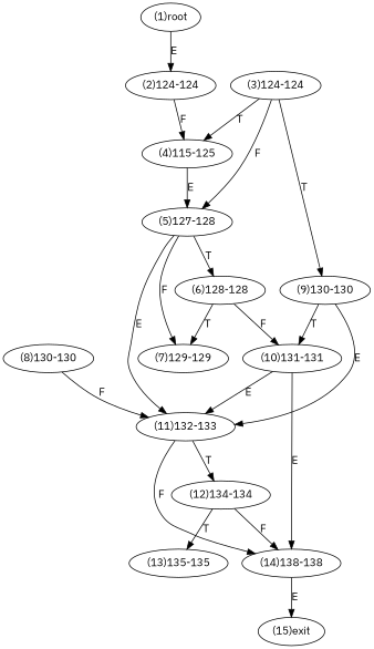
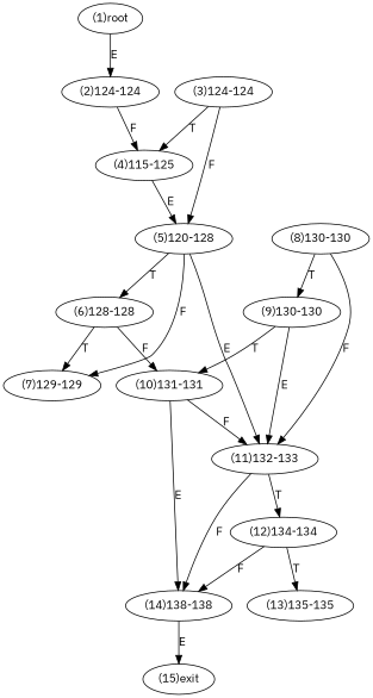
  digraph {
    fontname="IBM Plex Sans"
    node [fontname="IBM Plex Sans"]
    edge [fontname="IBM Plex Sans"]
    n1 [label="(1)root"]
    n2 [label="(2)124-124"]
    n3 [label="(4)115-125"]
    n4 [label="(3)124-124"]
-   n5 [label="(5)127-128"]
+   n5 [label="(5)120-128"]
    n6 [label="(6)128-128"]
    n7 [label="(7)129-129"]
    n8 [label="(11)132-133"]
    n9 [label="(10)131-131"]
    n10 [label="(8)130-130"]
    n11 [label="(9)130-130"]
    n12 [label="(12)134-134"]
    n13 [label="(14)138-138"]
    n14 [label="(13)135-135"]
    n15 [label="(15)exit"]
    n1 -> n2 [label=E]
    n2 -> n3 [label=F]
    n3 -> n5 [label=E]
    n4 -> n3 [label=T]
    n4 -> n5 [label=F]
    n5 -> n6 [label=T]
    n5 -> n7 [label=F]
    n5 -> n8 [label=E]
    n6 -> n7 [label=T]
    n6 -> n9 [label=F]
    n8 -> n12 [label=T]
    n8 -> n13 [label=F]
-   n9 -> n8 [label=E]
+   n9 -> n8 [label=F]
    n9 -> n13 [label=E]
    n10 -> n8 [label=F]
-   n4 -> n11 [label=T]
+   n10 -> n11 [label=T]
    n11 -> n8 [label=E]
    n11 -> n9 [label=T]
    n12 -> n13 [label=F]
    n12 -> n14 [label=T]
    n13 -> n15 [label=E]
  }
